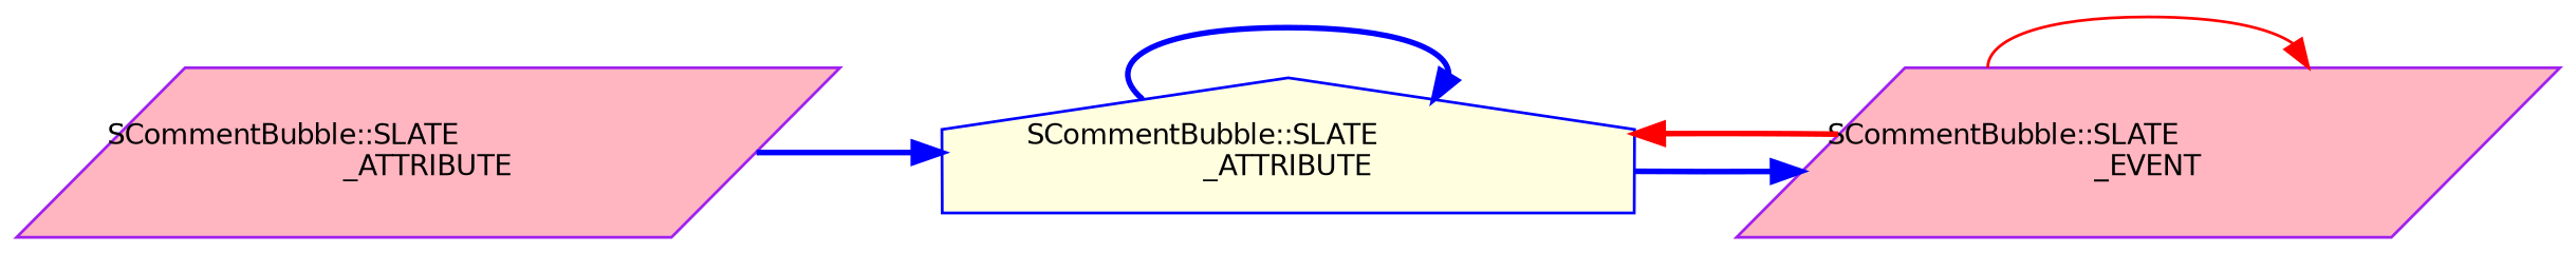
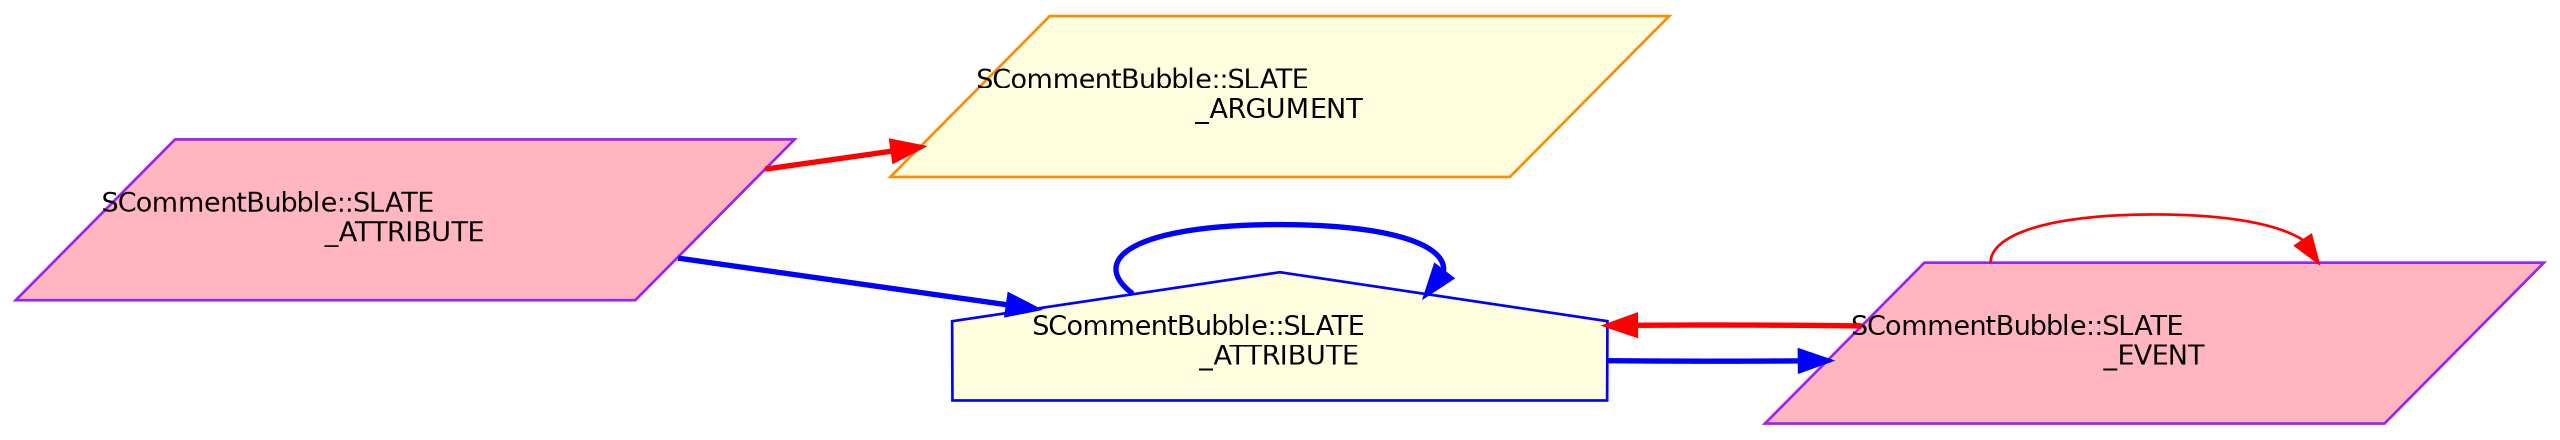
  digraph {
    rankdir=LR
    node [color=purple fillcolor=lightpink fontname=Helvetica fontsize=10 shape=parallelogram style=filled]
    edge [color=red fontname=Helvetica fontsize=10 labelfontname=Helvetica labelfontsize=10 style=bold]
    n1 [fontcolor=black height=0.2 label="SCommentBubble::SLATE\l_ATTRIBUTE" width=0.4]
+   n2 [color=darkorange fillcolor=lightyellow height=0.2 label="SCommentBubble::SLATE\l_ARGUMENT" width=0.4]
    n3 [color=blue fillcolor=lightyellow height=0.2 label="SCommentBubble::SLATE\l_ATTRIBUTE" shape=house width=0.4]
    n4 [height=0.2 label="SCommentBubble::SLATE\l_EVENT" width=0.4]
+   n1 -> n2
    n1 -> n3 [color=blue]
    n3 -> n3 [color=blue]
    n3 -> n4 [color=blue]
    n4 -> n3
    n4 -> n4 [style=solid]
  }
